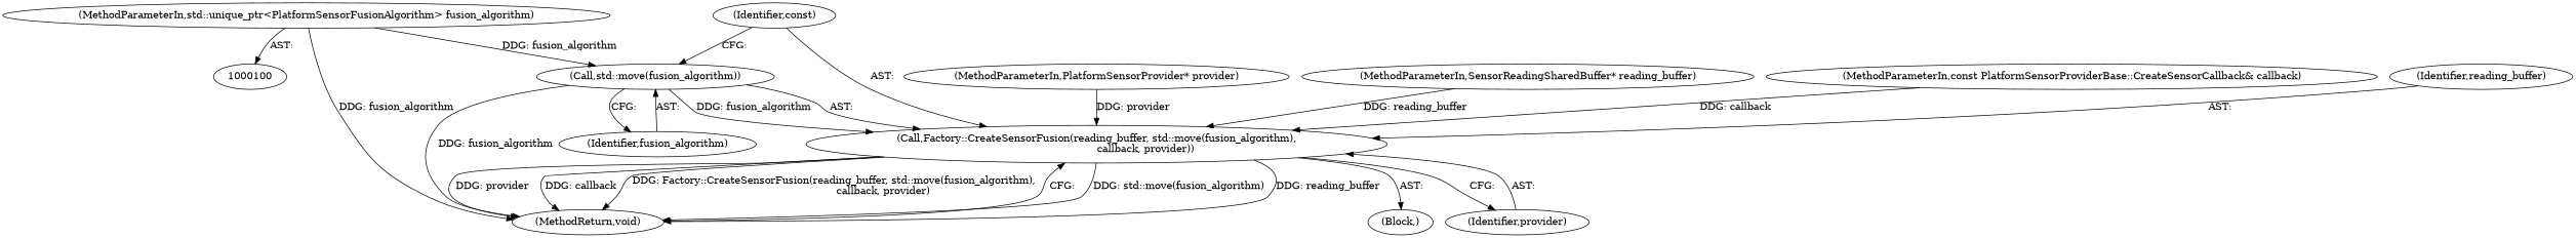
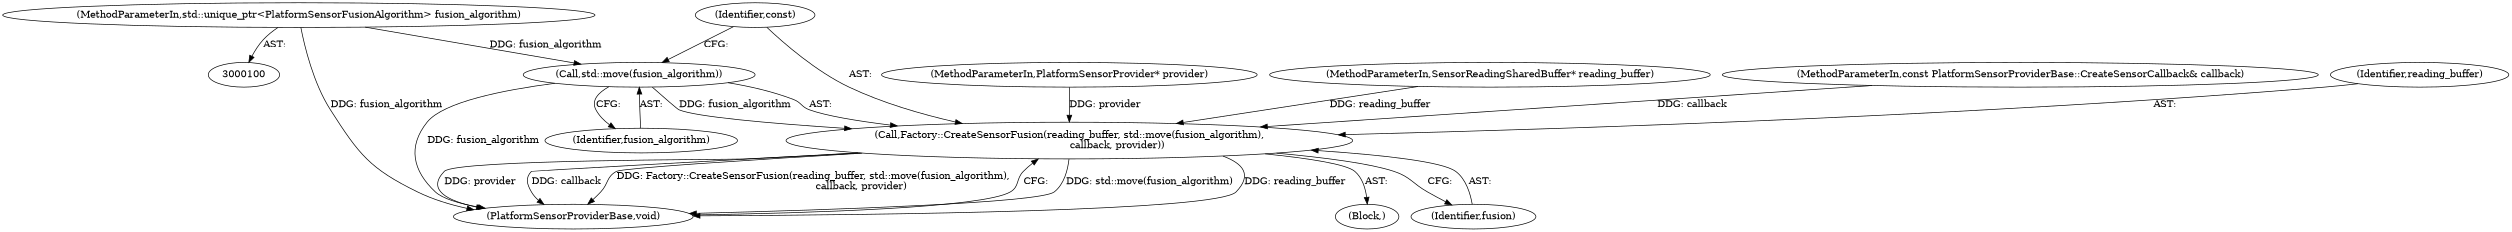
  digraph {
    n1 [label="(Call,std::move(fusion_algorithm))"]
    n2 [label="(Call,Factory::CreateSensorFusion(reading_buffer, std::move(fusion_algorithm),\n                               callback, provider))"]
-   n3 [label="(MethodReturn,void)"]
+   n3 [label="(PlatformSensorProviderBase,void)"]
    n4 [label="(Identifier,fusion_algorithm)"]
    n5 [label="(Block,)"]
-   n6 [label="(Identifier,provider)"]
+   n6 [label="(Identifier,fusion)"]
    n7 [label="(MethodParameterIn,std::unique_ptr<PlatformSensorFusionAlgorithm> fusion_algorithm)"]
-   1000100
+   1000100 [label=3000100]
    n9 [label="(Identifier,const)"]
    n10 [label="(MethodParameterIn,PlatformSensorProvider* provider)"]
    n11 [label="(MethodParameterIn,SensorReadingSharedBuffer* reading_buffer)"]
    n12 [label="(MethodParameterIn,const PlatformSensorProviderBase::CreateSensorCallback& callback)"]
    n13 [label="(Identifier,reading_buffer)"]
    n1 -> n2 [label="AST: "]
    n1 -> n2 [label="DDG: fusion_algorithm"]
    n1 -> n3 [label="DDG: fusion_algorithm"]
    n1 -> n4 [label="CFG: "]
    n2 -> n3 [label="DDG: std::move(fusion_algorithm)"]
    n2 -> n3 [label="DDG: reading_buffer"]
    n2 -> n3 [label="DDG: provider"]
    n2 -> n3 [label="DDG: callback"]
    n2 -> n3 [label="DDG: Factory::CreateSensorFusion(reading_buffer, std::move(fusion_algorithm),\n                               callback, provider)"]
    n2 -> n5 [label="AST: "]
    n2 -> n6 [label="CFG: "]
    n3 -> n2 [label="CFG: "]
    n4 -> n1 [label="AST: "]
    n6 -> n2 [label="AST: "]
    n7 -> n1 [label="DDG: fusion_algorithm"]
    n7 -> n3 [label="DDG: fusion_algorithm"]
    n7 -> 1000100 [label="AST: "]
    n9 -> n1 [label="CFG: "]
    n9 -> n2 [label="AST: "]
    n10 -> n2 [label="DDG: provider"]
    n11 -> n2 [label="DDG: reading_buffer"]
    n12 -> n2 [label="DDG: callback"]
    n13 -> n2 [label="AST: "]
  }
